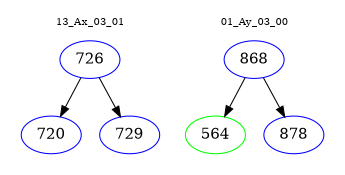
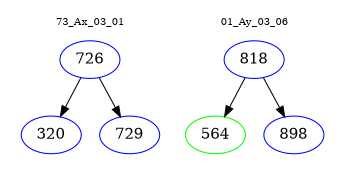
  digraph {
    node [color=blue]
    edge [color=black]
    n1 [label=726]
-   n2 [label=720]
+   n2 [label=320]
    n3 [label=729]
-   n4 [label=868]
+   n4 [label=818]
    n5 [color=green label=564]
-   n6 [label=878]
+   n6 [label=898]
    subgraph cluster_1 {
      color=white
      fontsize=10
-     label="13_Ax_03_01"
+     label="73_Ax_03_01"
      n1
      n2
      n3
    }
    subgraph cluster_2 {
      color=white
      fontsize=10
-     label="01_Ay_03_00"
+     label="01_Ay_03_06"
      n4
      n5
      n6
    }
    n1 -> n2
    n1 -> n3
    n4 -> n5
    n4 -> n6
  }
